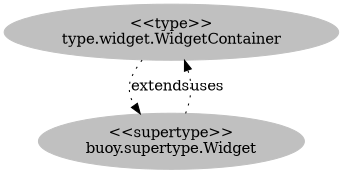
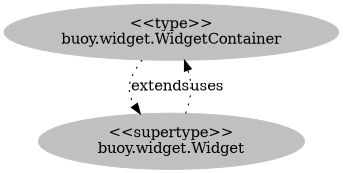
  digraph {
    node [color=grey style=filled]
    edge [style=dotted]
-   n1 [label="<<type>>\ntype.widget.WidgetContainer"]
-   n2 [label="<<supertype>>\nbuoy.supertype.Widget"]
+   n1 [label="<<type>>\nbuoy.widget.WidgetContainer"]
+   n2 [label="<<supertype>>\nbuoy.widget.Widget"]
    n1 -> n2 [label=extends]
    n2 -> n1 [label=uses]
  }
